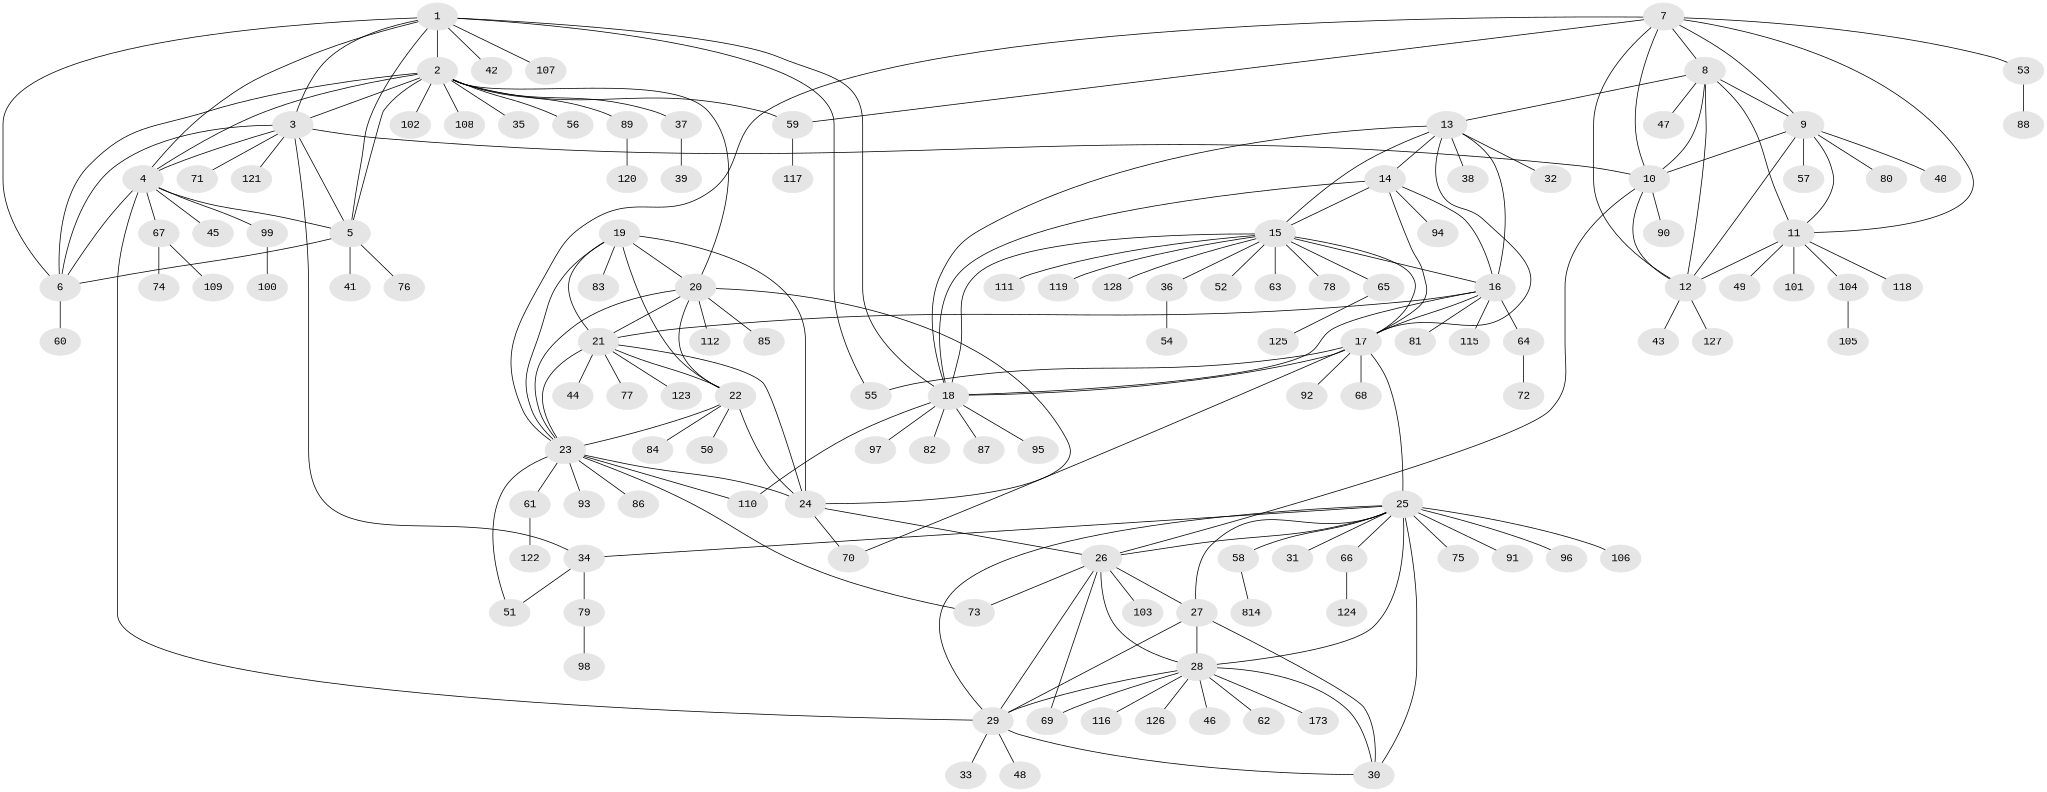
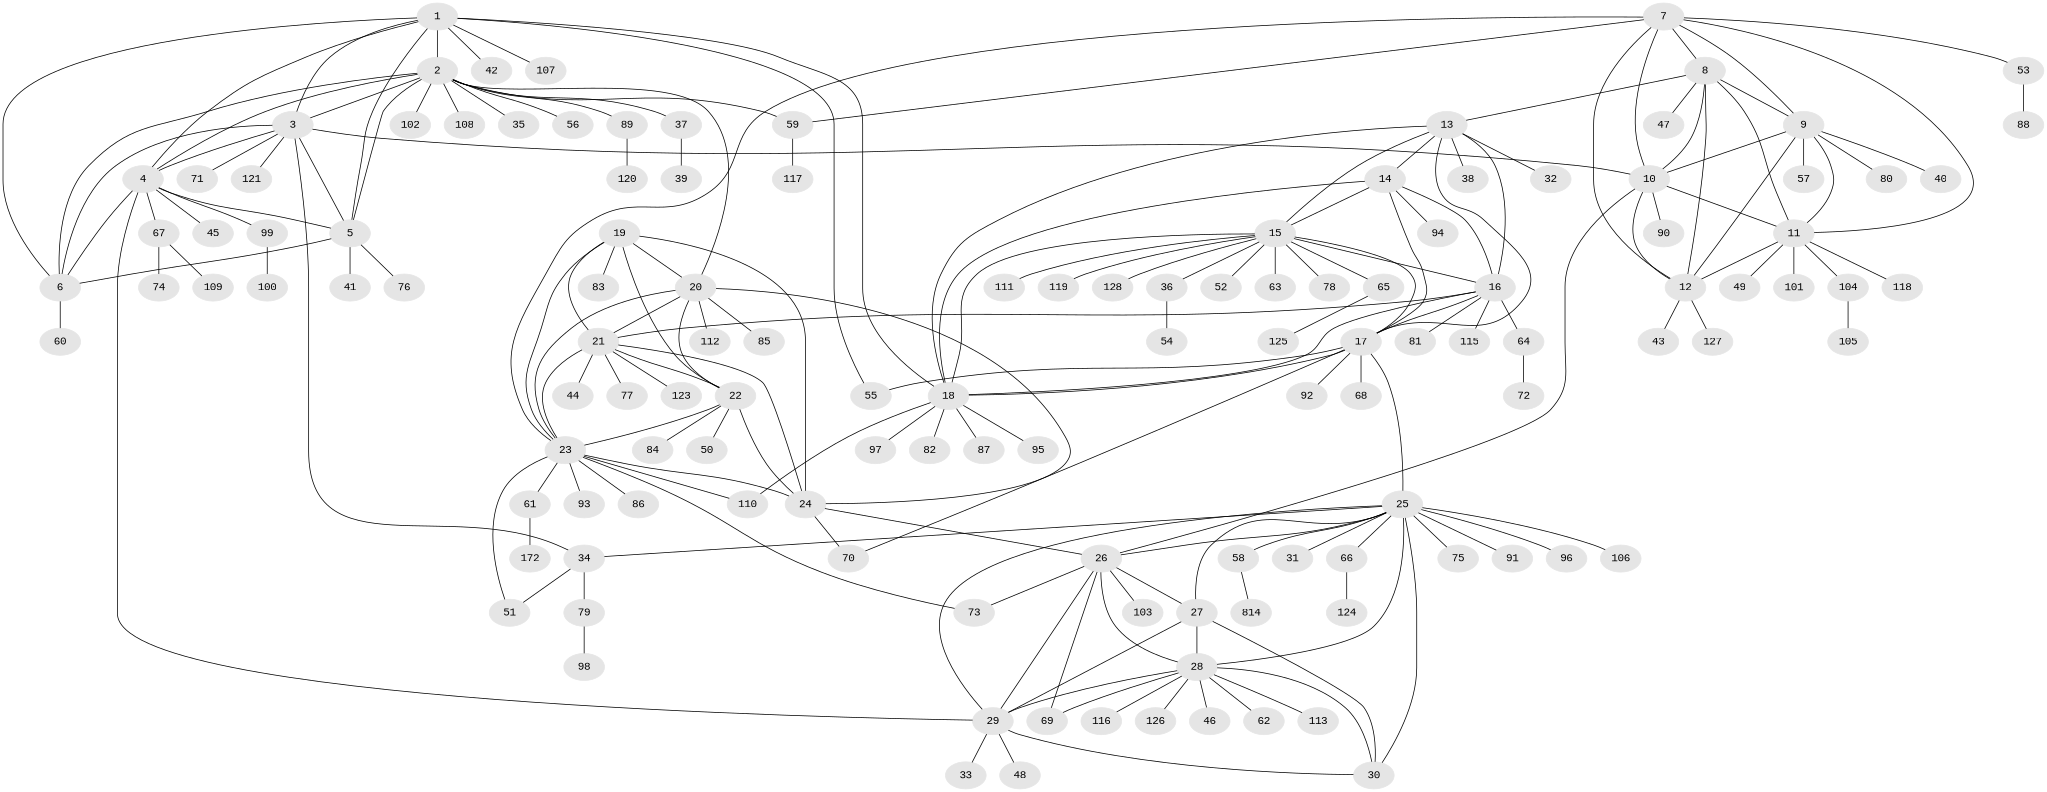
  graph {
    fontname="Liberation Mono"
    node [color=gray90 fontname="Liberation Mono" style=filled]
    edge [fontname="Liberation Mono"]
    1
    2
    3
    4
    5
    6
    18
    42
    55
    107
    20
    35
    37
    56
    59
    89
    102
    108
    10
    34
    71
    121
    29
    45
    67
    99
    41
    76
    60
    82
    87
    95
    97
    110
    23
    21
    22
    24
    85
    112
    39
    117
    120
    11
    12
    26
    90
    51
    79
    30
    33
    48
    74
    109
    100
    7
    8
    9
    53
    13
    47
    40
    57
    80
    49
    101
    104
    118
    43
    127
    61
    73
    86
    93
    88
    14
    15
    16
    17
    32
    38
    27
    28
    103
    69
    105
    94
    36
    52
    63
    65
    78
    111
    119
    128
    64
    81
    115
    25
    68
    70
    92
    54
    125
    44
    77
    123
    72
    31
    58
    66
    75
    91
    96
    106
    19
    83
    50
    84
-   122
+   122 [label=172]
    46
    62
-   113 [label=173]
+   113
    116
    126
    n126 [label=814]
    124
    98
    1 -- 2
    1 -- 3
    1 -- 4
    1 -- 5
    1 -- 6
    1 -- 18
    1 -- 42
    1 -- 55
    1 -- 107
    2 -- 3
    2 -- 4
    2 -- 5
    2 -- 6
    2 -- 20
    2 -- 35
    2 -- 37
    2 -- 56
    2 -- 59
    2 -- 89
    2 -- 102
    2 -- 108
    3 -- 4
    3 -- 5
    3 -- 6
    3 -- 10
    3 -- 34
    3 -- 71
    3 -- 121
    4 -- 5
    4 -- 6
    4 -- 29
    4 -- 45
    4 -- 67
    4 -- 99
    5 -- 6
    5 -- 41
    5 -- 76
    6 -- 60
    18 -- 82
    18 -- 87
    18 -- 95
    18 -- 97
    18 -- 110
    20 -- 23
    20 -- 21
    20 -- 22
    20 -- 24
    20 -- 85
    20 -- 112
    37 -- 39
    59 -- 117
    89 -- 120
+   10 -- 11
    10 -- 12
    10 -- 26
    10 -- 90
    34 -- 51
    34 -- 79
    29 -- 30
    29 -- 33
    29 -- 48
    67 -- 74
    67 -- 109
    99 -- 100
    23 -- 110
    23 -- 24
    23 -- 51
    23 -- 61
    23 -- 73
    23 -- 86
    23 -- 93
    21 -- 23
    21 -- 22
    21 -- 24
    21 -- 44
    21 -- 77
    21 -- 123
    22 -- 23
    22 -- 24
    22 -- 50
    22 -- 84
    24 -- 26
    24 -- 70
    11 -- 12
    11 -- 49
    11 -- 101
    11 -- 104
    11 -- 118
    12 -- 43
    12 -- 127
    26 -- 29
    26 -- 73
    26 -- 27
    26 -- 28
    26 -- 103
    26 -- 69
    79 -- 98
    7 -- 59
    7 -- 10
    7 -- 23
    7 -- 11
    7 -- 12
    7 -- 8
    7 -- 9
    7 -- 53
    8 -- 10
    8 -- 11
    8 -- 12
    8 -- 9
    8 -- 13
    8 -- 47
    9 -- 10
    9 -- 11
    9 -- 12
    9 -- 40
    9 -- 57
    9 -- 80
    53 -- 88
    13 -- 18
    13 -- 14
    13 -- 15
    13 -- 16
    13 -- 17
    13 -- 32
    13 -- 38
    104 -- 105
    61 -- 122
    14 -- 18
    14 -- 15
    14 -- 16
    14 -- 17
    14 -- 94
    15 -- 18
    15 -- 16
    15 -- 17
    15 -- 36
    15 -- 52
    15 -- 63
    15 -- 65
    15 -- 78
    15 -- 111
    15 -- 119
    15 -- 128
    16 -- 18
    16 -- 21
    16 -- 17
    16 -- 64
    16 -- 81
    16 -- 115
    17 -- 18
    17 -- 55
    17 -- 25
    17 -- 68
    17 -- 70
    17 -- 92
    27 -- 29
    27 -- 30
    27 -- 28
    28 -- 29
    28 -- 30
    28 -- 69
    28 -- 46
    28 -- 62
    28 -- 113
    28 -- 116
    28 -- 126
    36 -- 54
    65 -- 125
    64 -- 72
    25 -- 34
    25 -- 29
    25 -- 26
    25 -- 30
    25 -- 27
    25 -- 28
    25 -- 31
    25 -- 58
    25 -- 66
    25 -- 75
    25 -- 91
    25 -- 96
    25 -- 106
    58 -- n126
    66 -- 124
    19 -- 20
    19 -- 23
    19 -- 21
    19 -- 22
    19 -- 24
    19 -- 83
  }
